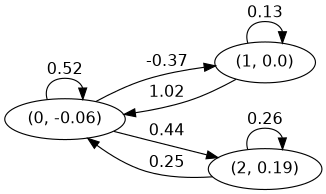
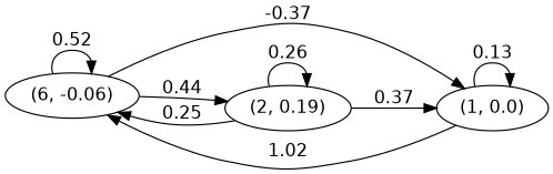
  digraph {
    fontname="DejaVu Sans"
    rankdir=LR
    node [fontname="DejaVu Sans"]
    edge [fontname="DejaVu Sans"]
-   n1 [label="(0, -0.06)"]
+   n1 [label="(6, -0.06)"]
    n2 [label="(1, 0.0)"]
    n3 [label="(2, 0.19)"]
    n1 -> n1 [label=0.52]
    n1 -> n2 [label=-0.37]
    n1 -> n3 [label=0.44]
    n2 -> n1 [label=1.02]
    n2 -> n2 [label=0.13]
    n3 -> n1 [label=0.25]
+   n3 -> n2 [label=0.37]
    n3 -> n3 [label=0.26]
  }
